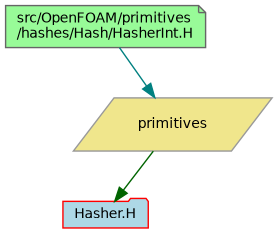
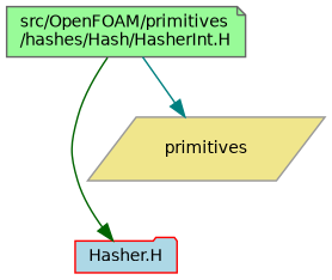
  digraph {
    node [fontname=Helvetica fontsize=10 style=filled]
    edge [fontname=Helvetica fontsize=10 labelfontname=Helvetica labelfontsize=10 style=solid]
    n1 [color=gray40 fillcolor=palegreen fontcolor=black height=0.2 label="src/OpenFOAM/primitives\l/hashes/Hash/HasherInt.H" shape=note width=0.4]
    n2 [color=red fillcolor=lightblue height=0.2 label="Hasher.H" shape=folder width=0.4]
    n3 [color=grey60 fillcolor=khaki height=0.2 label=primitives shape=parallelogram width=0.4]
-   n3 -> n2 [color=darkgreen]
+   n1 -> n2 [color=darkgreen]
    n1 -> n3 [color=teal]
  }
